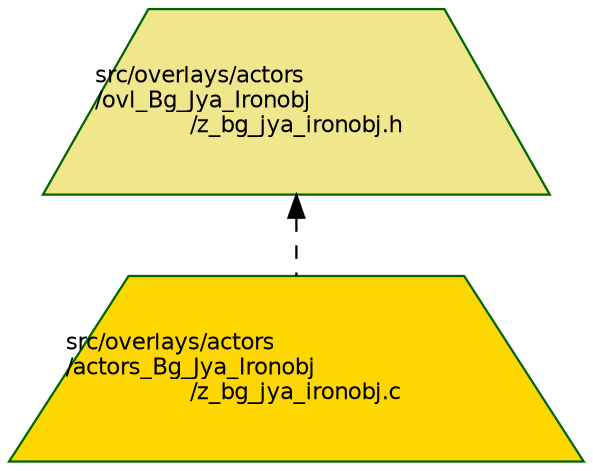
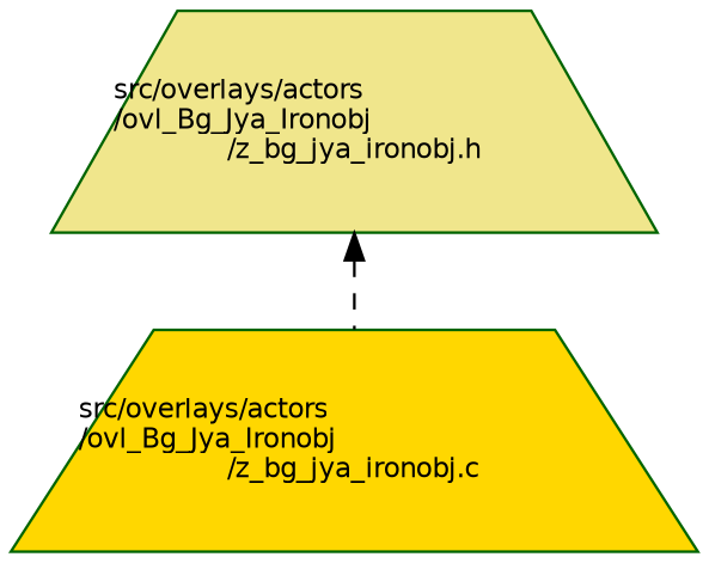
  digraph {
    node [color=darkgreen fontname=Helvetica fontsize=10 shape=trapezium style=filled]
    n1 [fillcolor=khaki fontcolor=black height=0.2 label="src/overlays/actors\l/ovl_Bg_Jya_Ironobj\l/z_bg_jya_ironobj.h" width=0.4]
-   n2 [fillcolor=gold height=0.2 label="src/overlays/actors\l/actors_Bg_Jya_Ironobj\l/z_bg_jya_ironobj.c" width=0.4]
+   n2 [fillcolor=gold height=0.2 label="src/overlays/actors\l/ovl_Bg_Jya_Ironobj\l/z_bg_jya_ironobj.c" width=0.4]
    n1 -> n2 [color=black dir=back fontname=Helvetica fontsize=10 labelfontname=Helvetica labelfontsize=10 style=dashed]
  }
